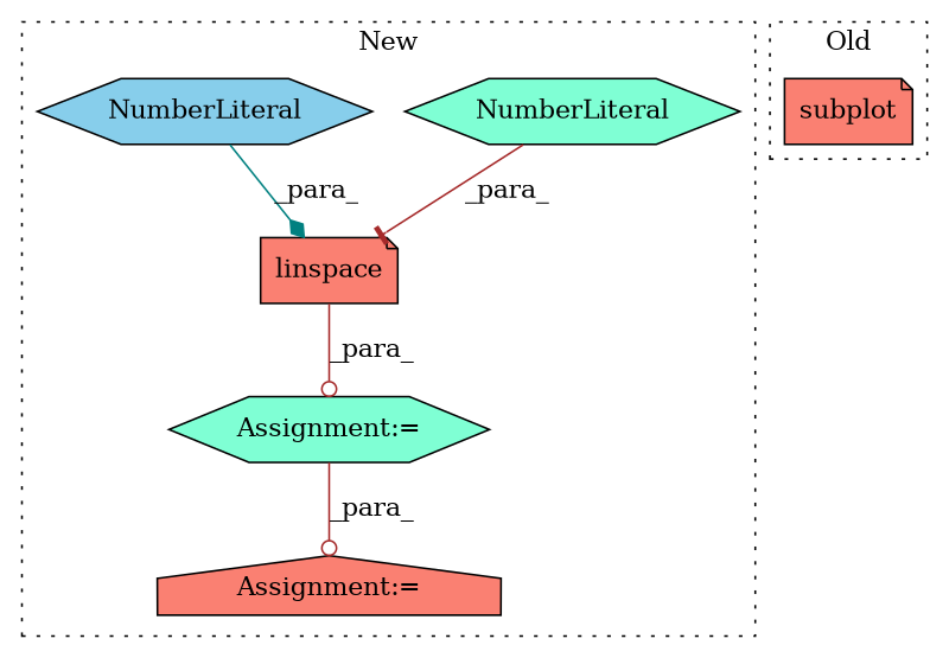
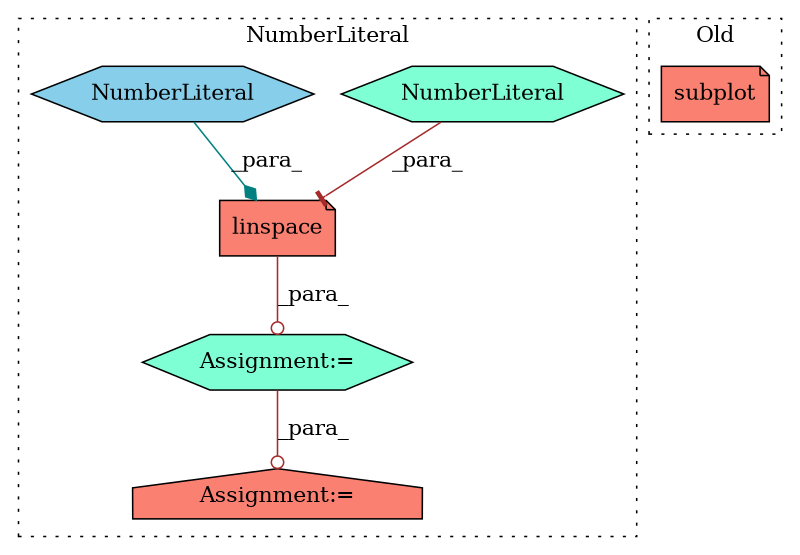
  digraph {
    node [a=32 shape=hexagon style=filled fillcolor=salmon]
    edge [color=brown arrowhead=odot]
    n1 [l="9,1" label=linspace s="499,516" shape=note]
    n2 [a=34 l=3 label=NumberLiteral s=513 fillcolor=aquamarine]
    n3 [a=34 l=1 label=NumberLiteral s=511 fillcolor=skyblue]
    n4 [a=7 l=12 label="Assignment:=" s=534 shape=house]
    n5 [a=7 l=18 label="Assignment:=" s=614 fillcolor=aquamarine]
    n6 [l="8,1" label=subplot s="955,973" shape=note]
    subgraph cluster_1 {
-     label=New
+     label=NumberLiteral
      style=dotted
      n1
      n2
      n3
      n4
      n5
    }
    subgraph cluster_2 {
      label=Old
      style=dotted
      n6
    }
    n1 -> n5 [label=_para_]
    n2 -> n1 [label=_para_ arrowhead=tee]
    n3 -> n1 [label=_para_ color=teal arrowhead=diamond]
    n5 -> n4 [label=_para_]
  }
